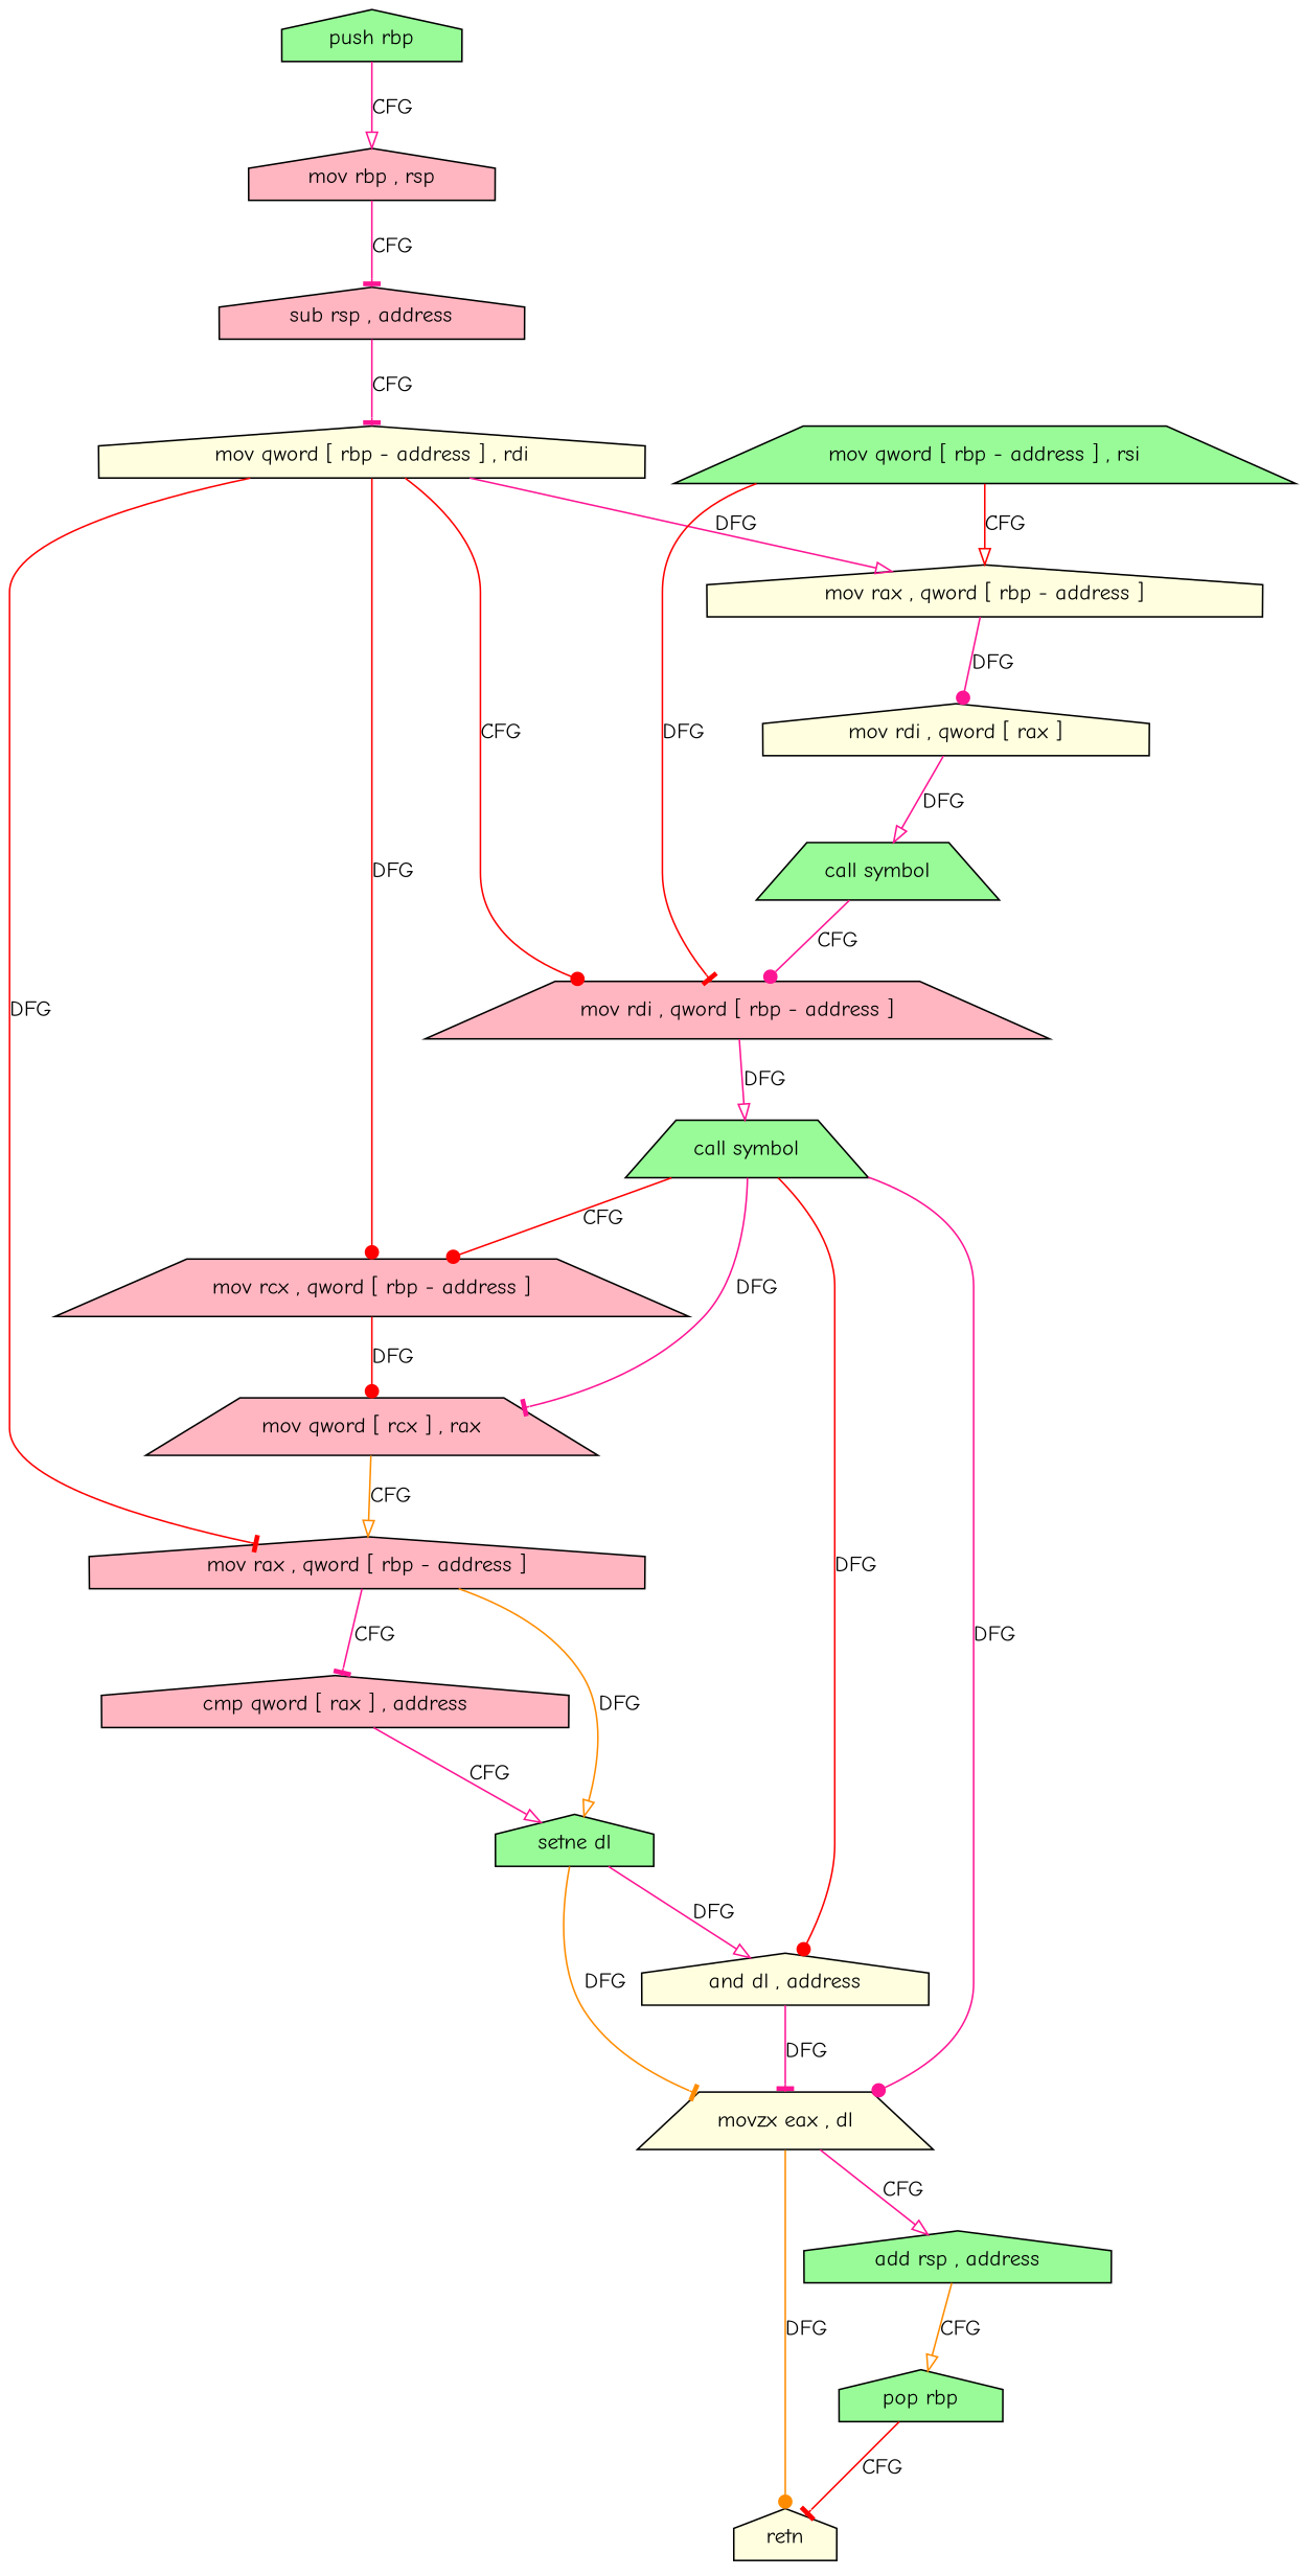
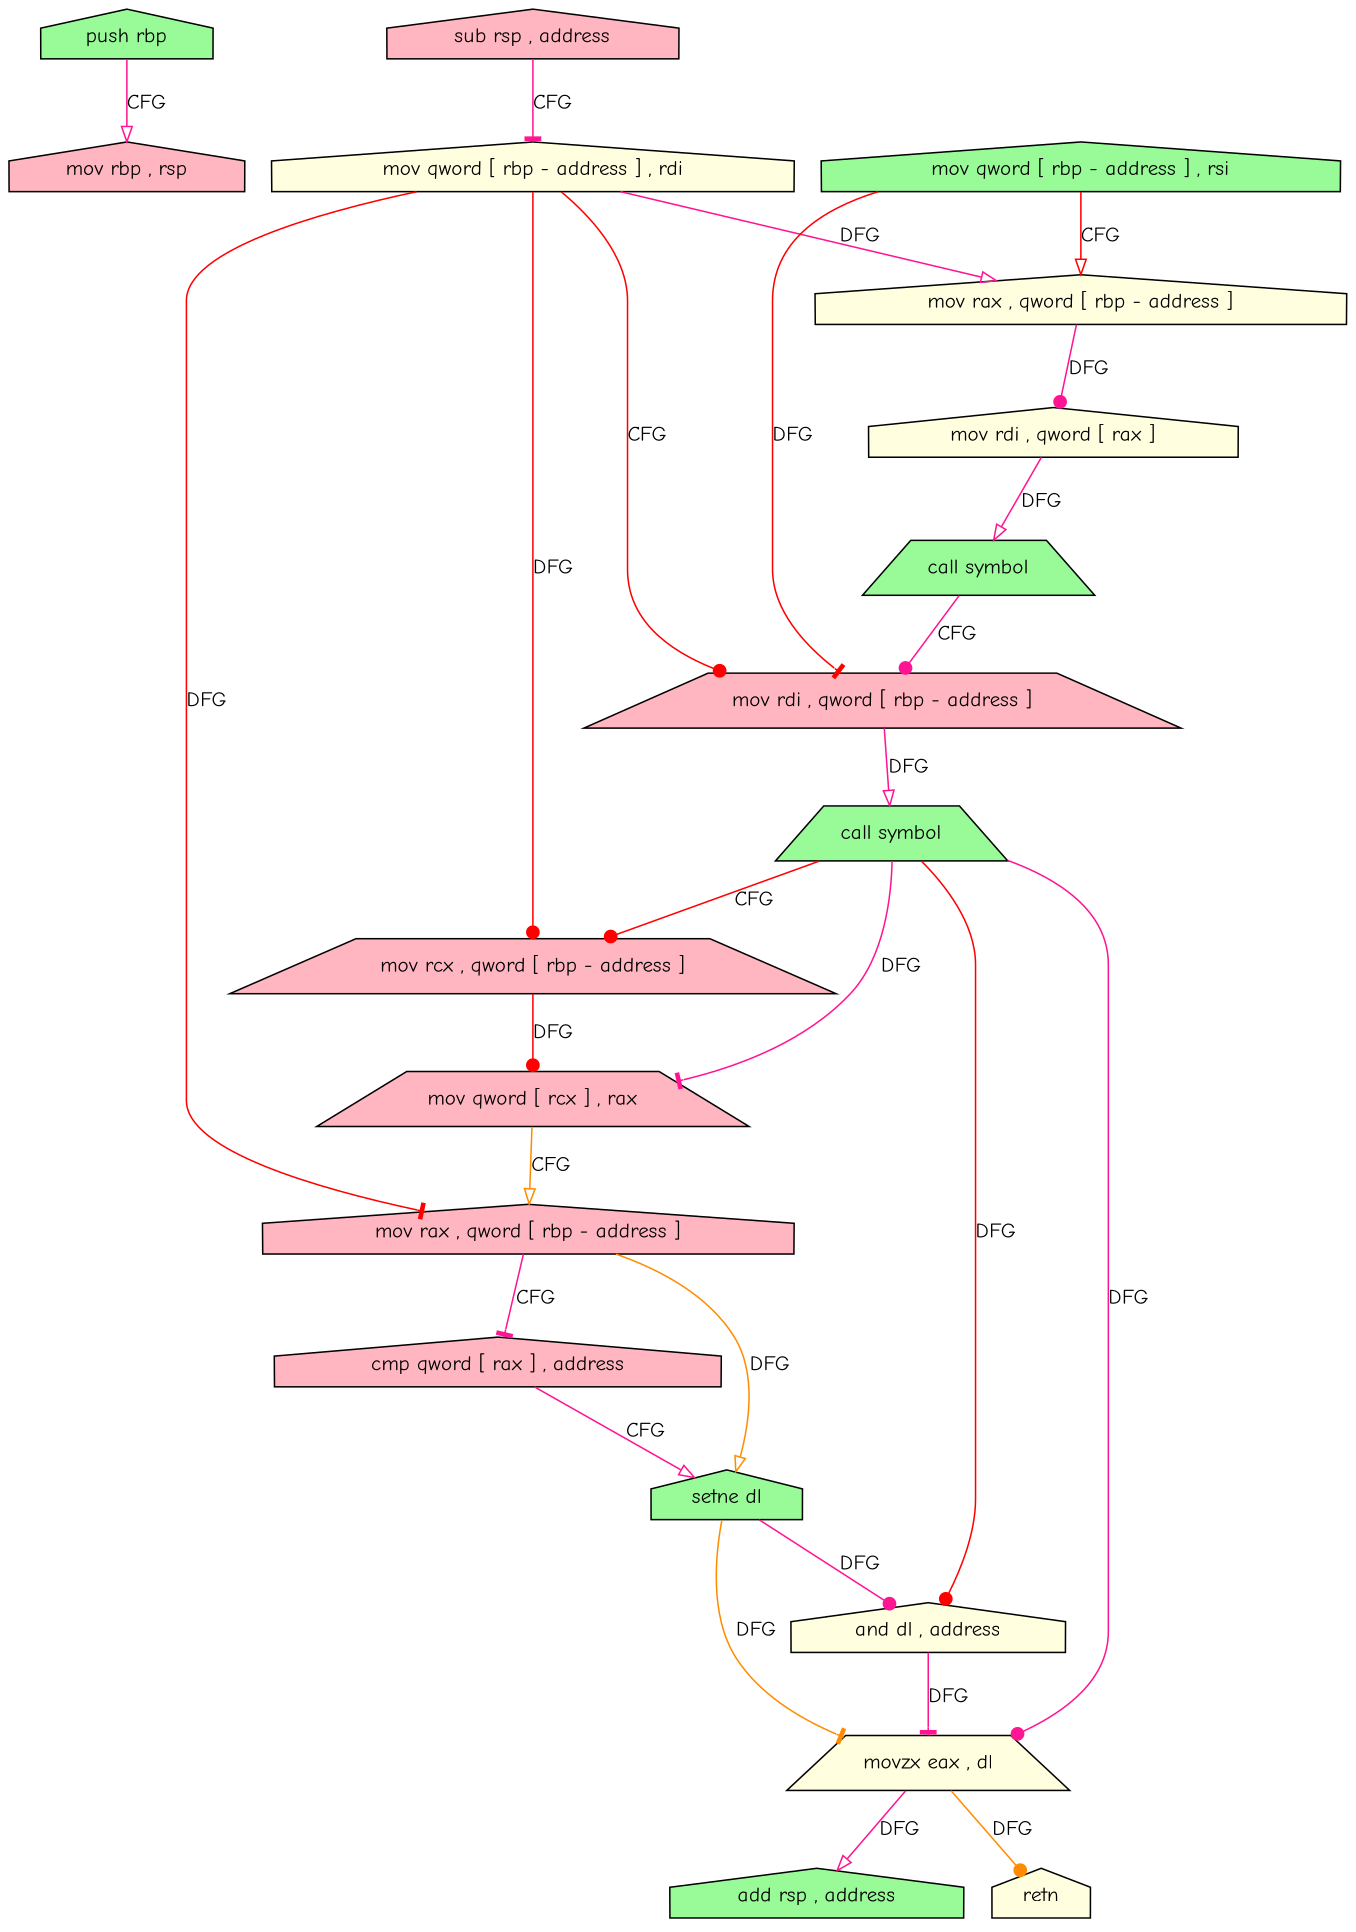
  digraph {
    fontname="Comic Neue"
    node [fillcolor=palegreen fontname="Comic Neue" shape=house style=filled]
    edge [arrowhead=onormal color=deeppink fontname="Comic Neue"]
    n1 [label="push rbp"]
    n2 [fillcolor=lightpink label="mov rbp , rsp"]
    n3 [fillcolor=lightpink label="sub rsp , address"]
    n4 [fillcolor=lightyellow label="mov qword [ rbp - address ] , rdi"]
    n5 [fillcolor=lightyellow label="mov rax , qword [ rbp - address ]"]
    n6 [fillcolor=lightpink label="mov rcx , qword [ rbp - address ]" shape=trapezium]
    n7 [fillcolor=lightpink label="mov rax , qword [ rbp - address ]"]
    n8 [fillcolor=lightpink label="mov rdi , qword [ rbp - address ]" shape=trapezium]
-   n9 [label="mov qword [ rbp - address ] , rsi" shape=trapezium]
+   n9 [label="mov qword [ rbp - address ] , rsi"]
    n10 [fillcolor=lightyellow label="mov rdi , qword [ rax ]"]
    n11 [fillcolor=lightpink label="mov qword [ rcx ] , rax" shape=trapezium]
    n12 [fillcolor=lightpink label="cmp qword [ rax ] , address"]
    n13 [label="setne dl"]
    n14 [label="call symbol" shape=trapezium]
    n15 [label="call symbol" shape=trapezium]
    n16 [fillcolor=lightyellow label="and dl , address"]
    n17 [fillcolor=lightyellow label="movzx eax , dl" shape=trapezium]
    n18 [label="add rsp , address"]
    n19 [fillcolor=lightyellow label=retn]
-   n20 [label="pop rbp"]
    n1 -> n2 [label=CFG]
-   n2 -> n3 [arrowhead=tee label=CFG]
    n3 -> n4 [arrowhead=tee label=CFG]
    n4 -> n5 [label=DFG]
    n4 -> n6 [arrowhead=dot color=red label=DFG]
    n4 -> n7 [arrowhead=tee color=red label=DFG]
    n4 -> n8 [arrowhead=dot color=red label=CFG]
    n5 -> n10 [arrowhead=dot label=DFG]
    n6 -> n11 [arrowhead=dot color=red label=DFG]
    n7 -> n12 [arrowhead=tee label=CFG]
    n7 -> n13 [color=darkorange label=DFG]
    n8 -> n14 [label=DFG]
    n9 -> n5 [color=red label=CFG]
    n9 -> n8 [arrowhead=tee color=red label=DFG]
    n10 -> n15 [label=DFG]
    n11 -> n7 [color=darkorange label=CFG]
    n12 -> n13 [label=CFG]
-   n13 -> n16 [label=DFG]
+   n13 -> n16 [arrowhead=dot label=DFG]
    n13 -> n17 [arrowhead=tee color=darkorange label=DFG]
    n14 -> n6 [arrowhead=dot color=red label=CFG]
    n14 -> n11 [arrowhead=tee label=DFG]
    n14 -> n16 [arrowhead=dot color=red label=DFG]
    n14 -> n17 [arrowhead=dot label=DFG]
    n15 -> n8 [arrowhead=dot label=CFG]
    n16 -> n17 [arrowhead=tee label=DFG]
-   n17 -> n18 [label=CFG]
+   n17 -> n18 [label=DFG]
    n17 -> n19 [arrowhead=dot color=darkorange label=DFG]
-   n18 -> n20 [color=darkorange label=CFG]
-   n20 -> n19 [arrowhead=tee color=red label=CFG]
  }
